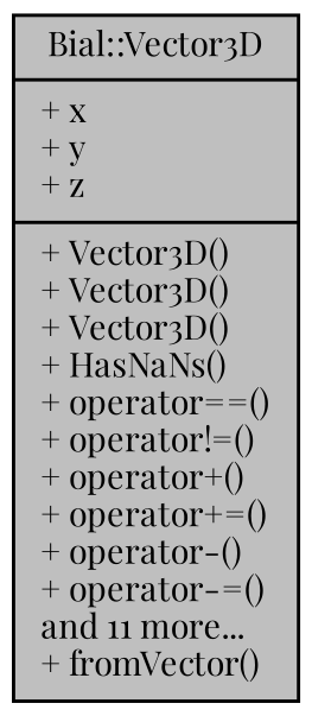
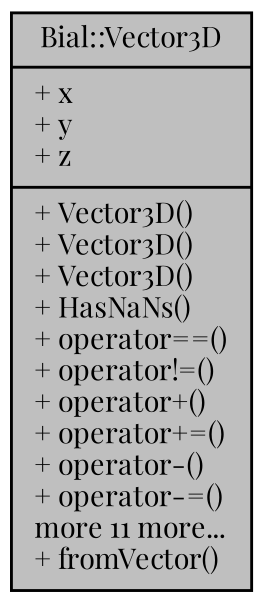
  digraph {
    fontname="Playfair Display"
-   n1 [color=black fillcolor=grey75 fontcolor=black fontname="Playfair Display" fontsize=10 height=0.2 label="{Bial::Vector3D\n|+ x\l+ y\l+ z\l|+ Vector3D()\l+ Vector3D()\l+ Vector3D()\l+ HasNaNs()\l+ operator==()\l+ operator!=()\l+ operator+()\l+ operator+=()\l+ operator-()\l+ operator-=()\land 11 more...\l+ fromVector()\l}" shape=record style=filled width=0.4]
+   n1 [color=black fillcolor=grey75 fontcolor=black fontname="Playfair Display" fontsize=10 height=0.2 label="{Bial::Vector3D\n|+ x\l+ y\l+ z\l|+ Vector3D()\l+ Vector3D()\l+ Vector3D()\l+ HasNaNs()\l+ operator==()\l+ operator!=()\l+ operator+()\l+ operator+=()\l+ operator-()\l+ operator-=()\lmore 11 more...\l+ fromVector()\l}" shape=record style=filled width=0.4]
  }
